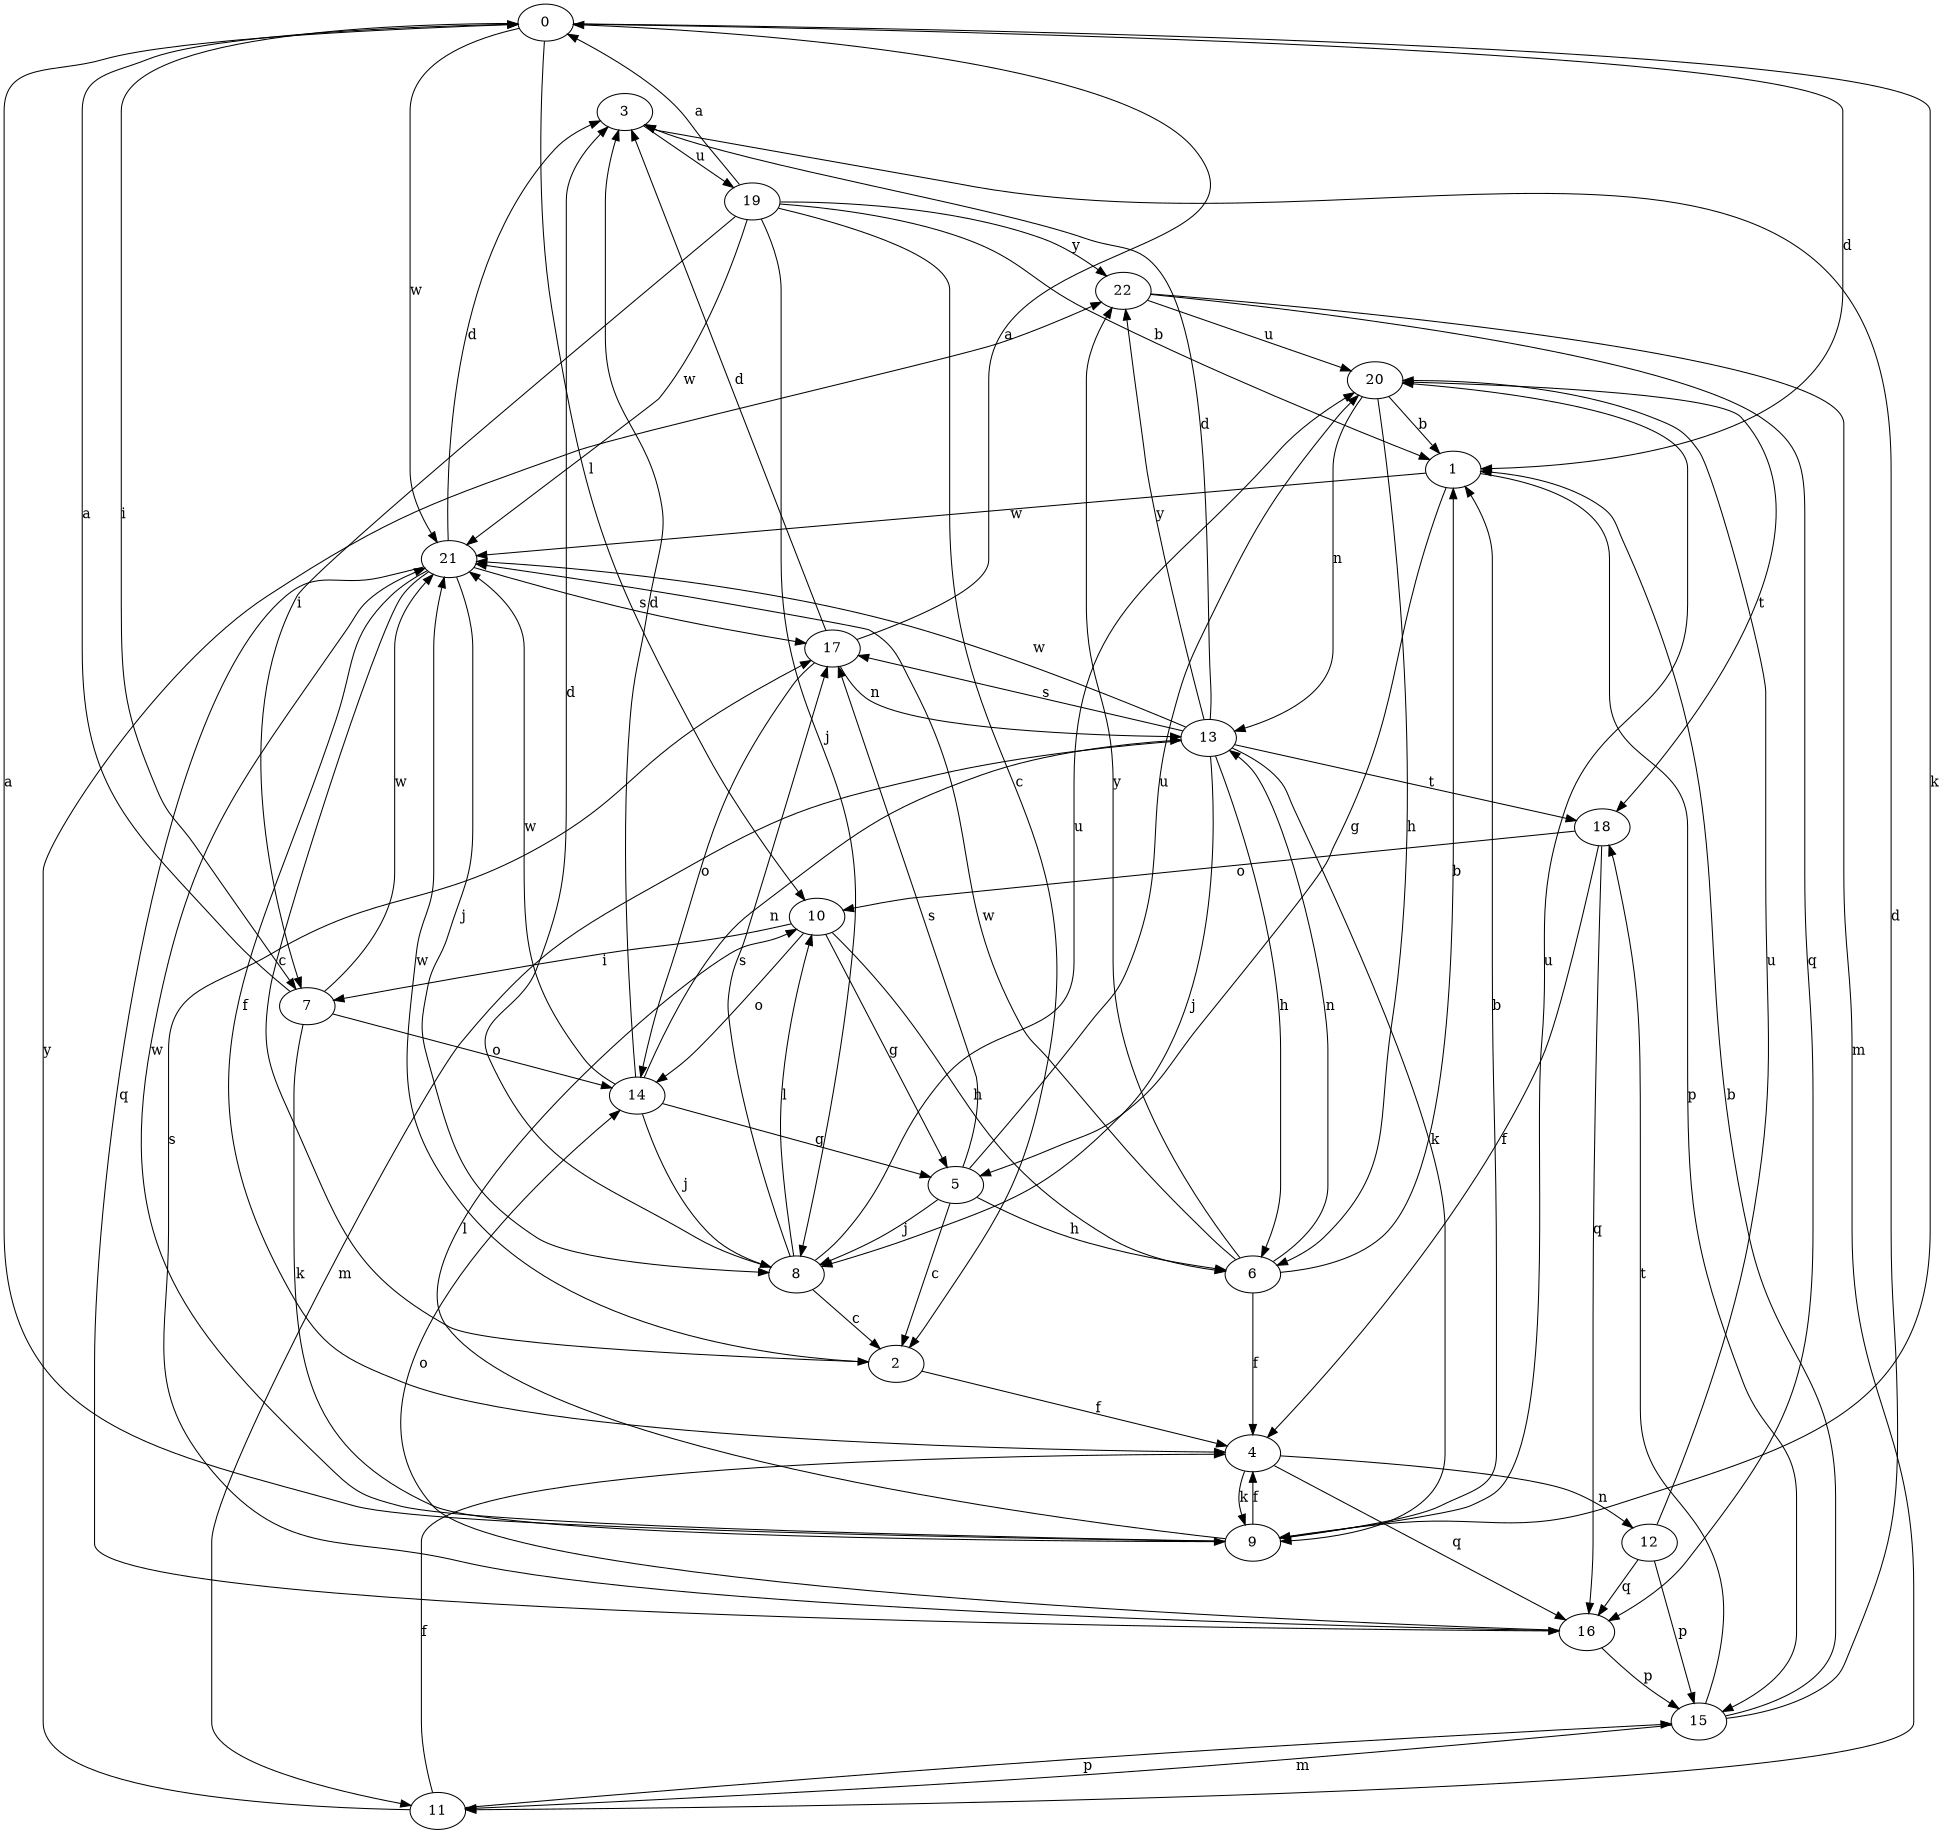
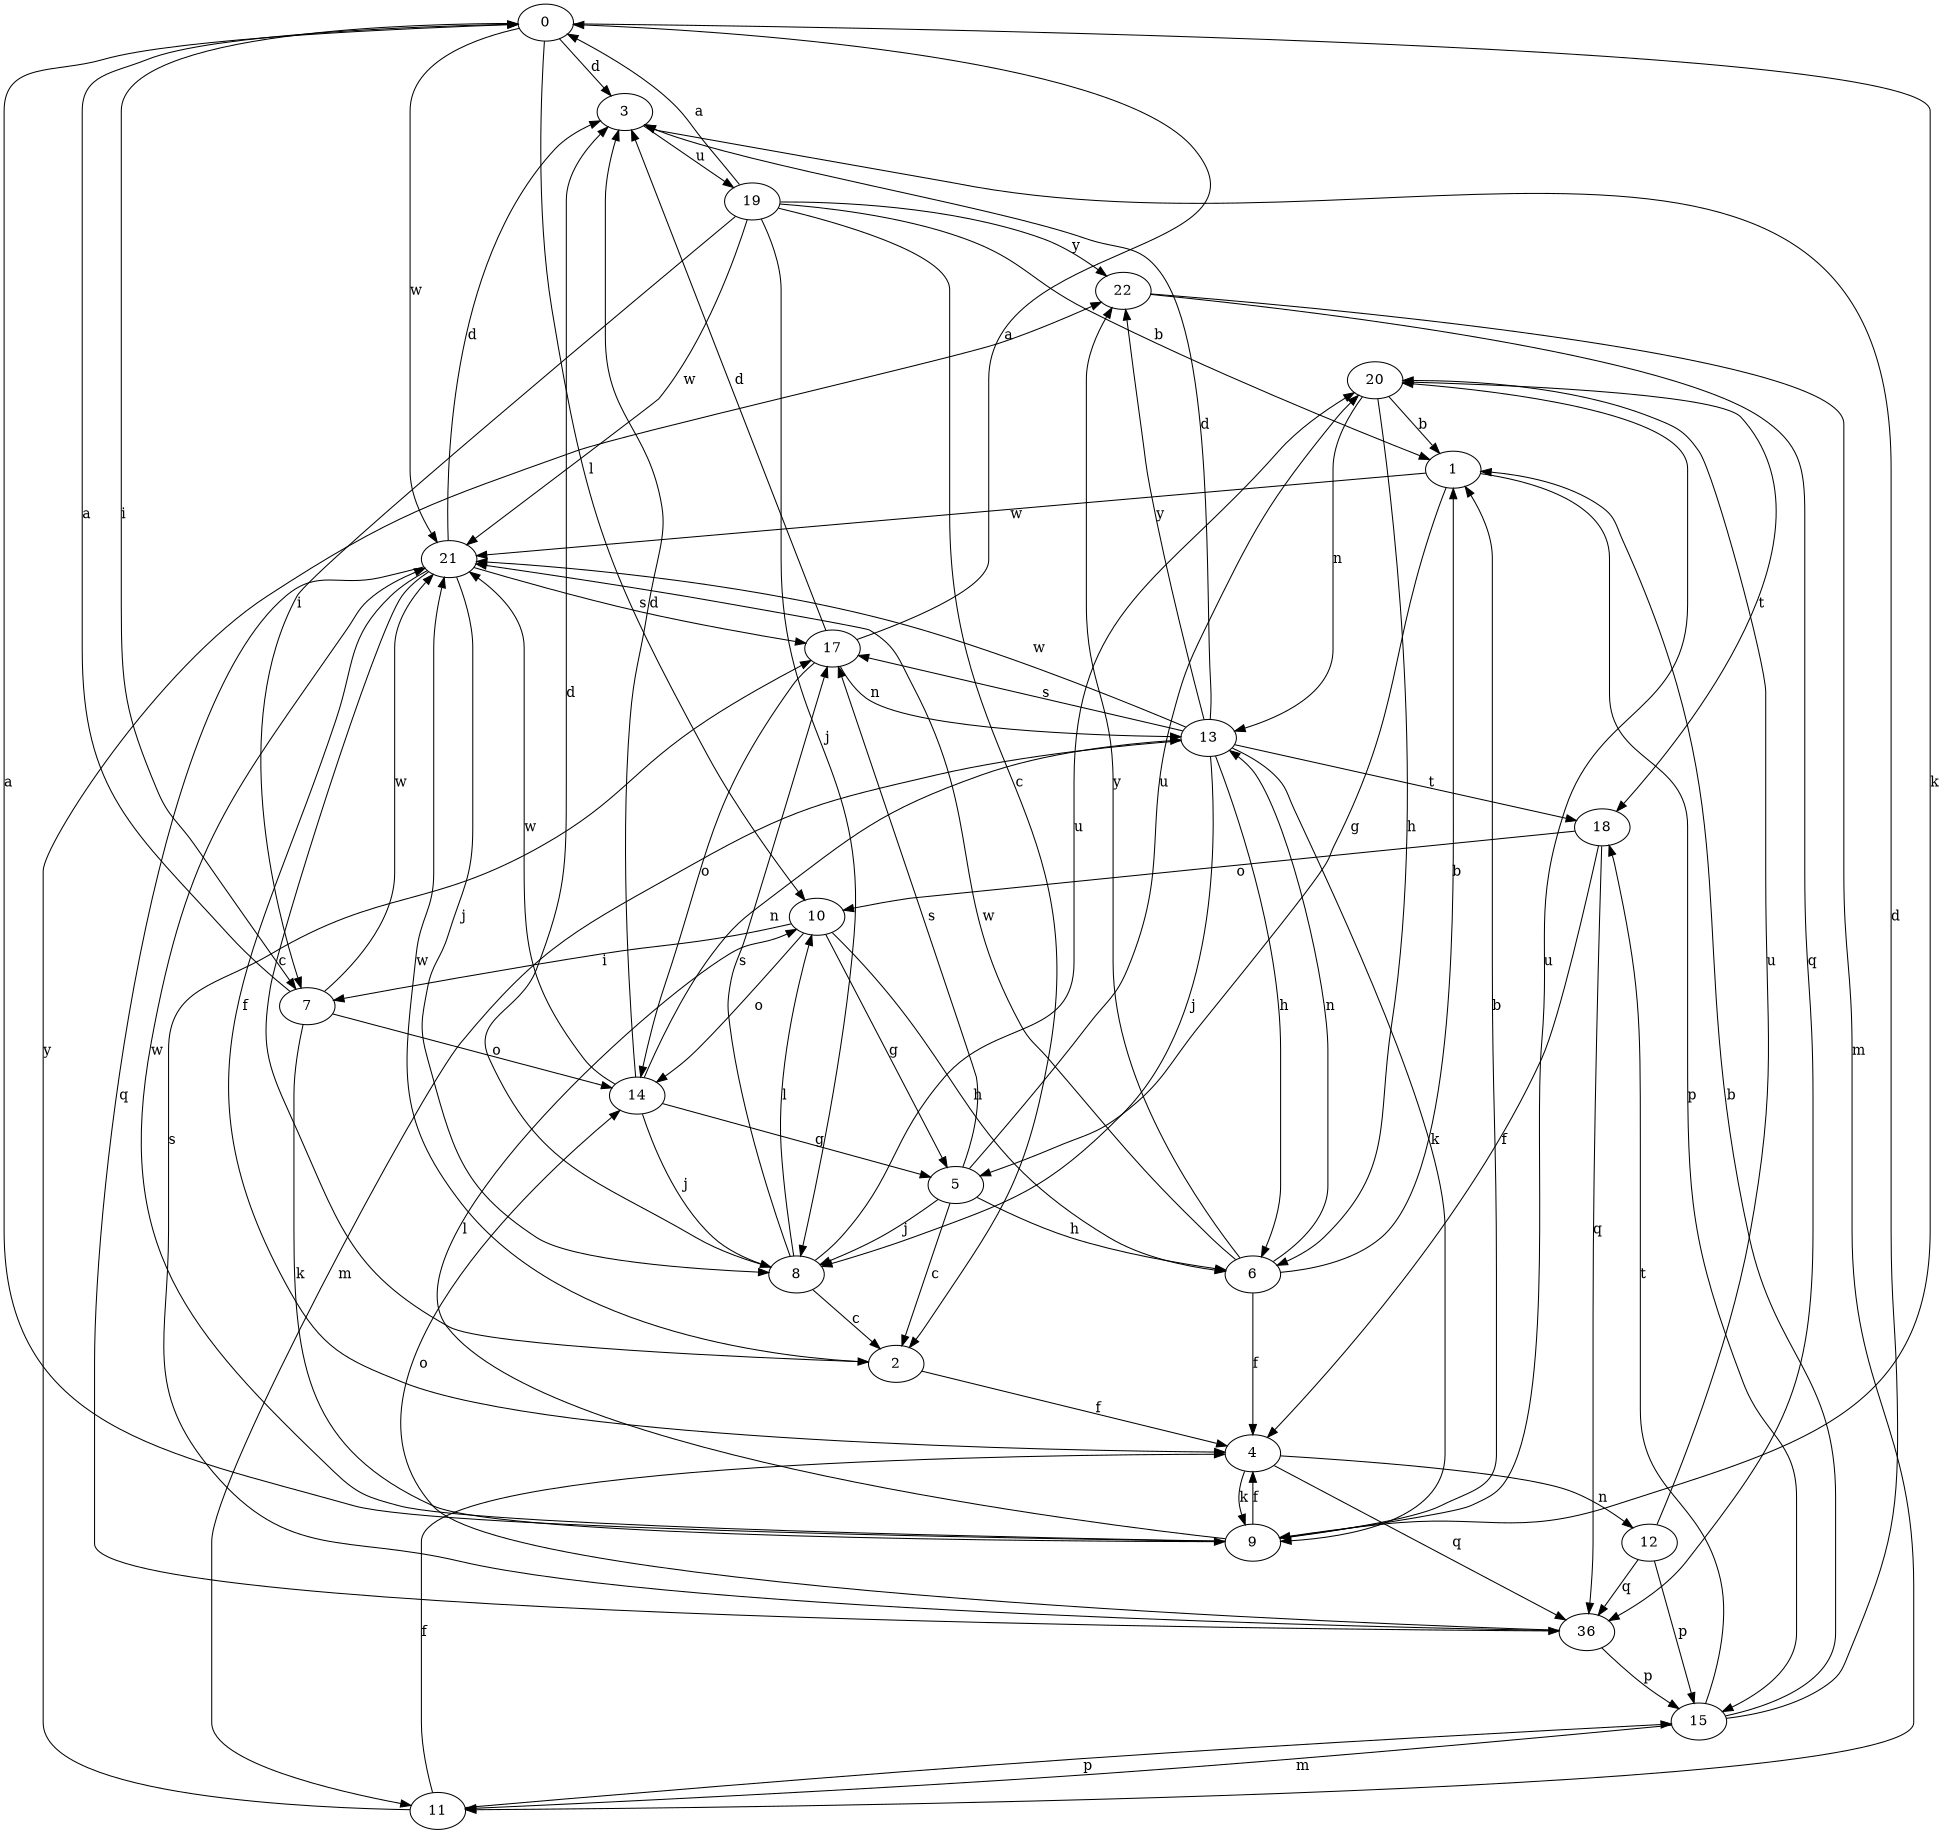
  strict digraph {
    fontname="DejaVu Serif"
    node [fontname="DejaVu Serif"]
    edge [fontname="DejaVu Serif"]
    0
    3
    7
    9
    10
    21
    19
    14
    1
    4
    20
    5
    6
    2
    8
    22
-   16
+   16 [label=36]
    17
    15
    11
    18
    12
    13
-   0 -> 1 [label=d]
+   0 -> 3 [label=d]
    0 -> 7 [label=i]
    0 -> 9 [label=k]
    0 -> 10 [label=l]
    0 -> 21 [label=w]
    3 -> 19 [label=u]
    7 -> 0 [label=a]
    7 -> 9 [label=k]
    7 -> 21 [label=w]
    7 -> 14 [label=o]
    9 -> 0 [label=a]
    9 -> 10 [label=l]
    9 -> 21 [label=w]
    9 -> 1 [label=b]
    9 -> 4 [label=f]
    9 -> 20 [label=u]
    10 -> 7 [label=i]
    10 -> 14 [label=o]
    10 -> 5 [label=g]
    10 -> 6 [label=h]
    21 -> 3 [label=d]
    21 -> 4 [label=f]
    21 -> 2 [label=c]
    21 -> 8 [label=j]
    21 -> 16 [label=q]
    21 -> 17 [label=s]
    19 -> 0 [label=a]
    19 -> 7 [label=i]
    19 -> 21 [label=w]
    19 -> 1 [label=b]
    19 -> 2 [label=c]
    19 -> 8 [label=j]
    19 -> 22 [label=y]
    14 -> 3 [label=d]
    14 -> 21 [label=w]
    14 -> 5 [label=g]
    14 -> 8 [label=j]
    14 -> 13 [label=n]
    1 -> 21 [label=w]
    1 -> 5 [label=g]
    1 -> 15 [label=p]
    4 -> 9 [label=k]
    4 -> 16 [label=q]
    4 -> 12 [label=n]
    20 -> 1 [label=b]
    20 -> 6 [label=h]
    20 -> 18 [label=t]
    20 -> 13 [label=n]
    5 -> 20 [label=u]
    5 -> 6 [label=h]
    5 -> 2 [label=c]
    5 -> 8 [label=j]
    5 -> 17 [label=s]
    6 -> 21 [label=w]
    6 -> 1 [label=b]
    6 -> 4 [label=f]
    6 -> 22 [label=y]
    6 -> 13 [label=n]
    2 -> 21 [label=w]
    2 -> 4 [label=f]
    8 -> 3 [label=d]
    8 -> 10 [label=l]
    8 -> 20 [label=u]
    8 -> 2 [label=c]
    8 -> 17 [label=s]
-   22 -> 20 [label=u]
    22 -> 16 [label=q]
    22 -> 11 [label=m]
    16 -> 14 [label=o]
    16 -> 17 [label=s]
    16 -> 15 [label=p]
    17 -> 0 [label=a]
    17 -> 3 [label=d]
    17 -> 14 [label=o]
    17 -> 13 [label=n]
    15 -> 3 [label=d]
    15 -> 1 [label=b]
    15 -> 11 [label=m]
    15 -> 18 [label=t]
    11 -> 4 [label=f]
    11 -> 22 [label=y]
    11 -> 15 [label=p]
    18 -> 10 [label=o]
    18 -> 4 [label=f]
    18 -> 16 [label=q]
    12 -> 20 [label=u]
    12 -> 16 [label=q]
    12 -> 15 [label=p]
    13 -> 3 [label=d]
    13 -> 9 [label=k]
    13 -> 21 [label=w]
    13 -> 6 [label=h]
    13 -> 8 [label=j]
    13 -> 22 [label=y]
    13 -> 17 [label=s]
    13 -> 11 [label=m]
    13 -> 18 [label=t]
  }
